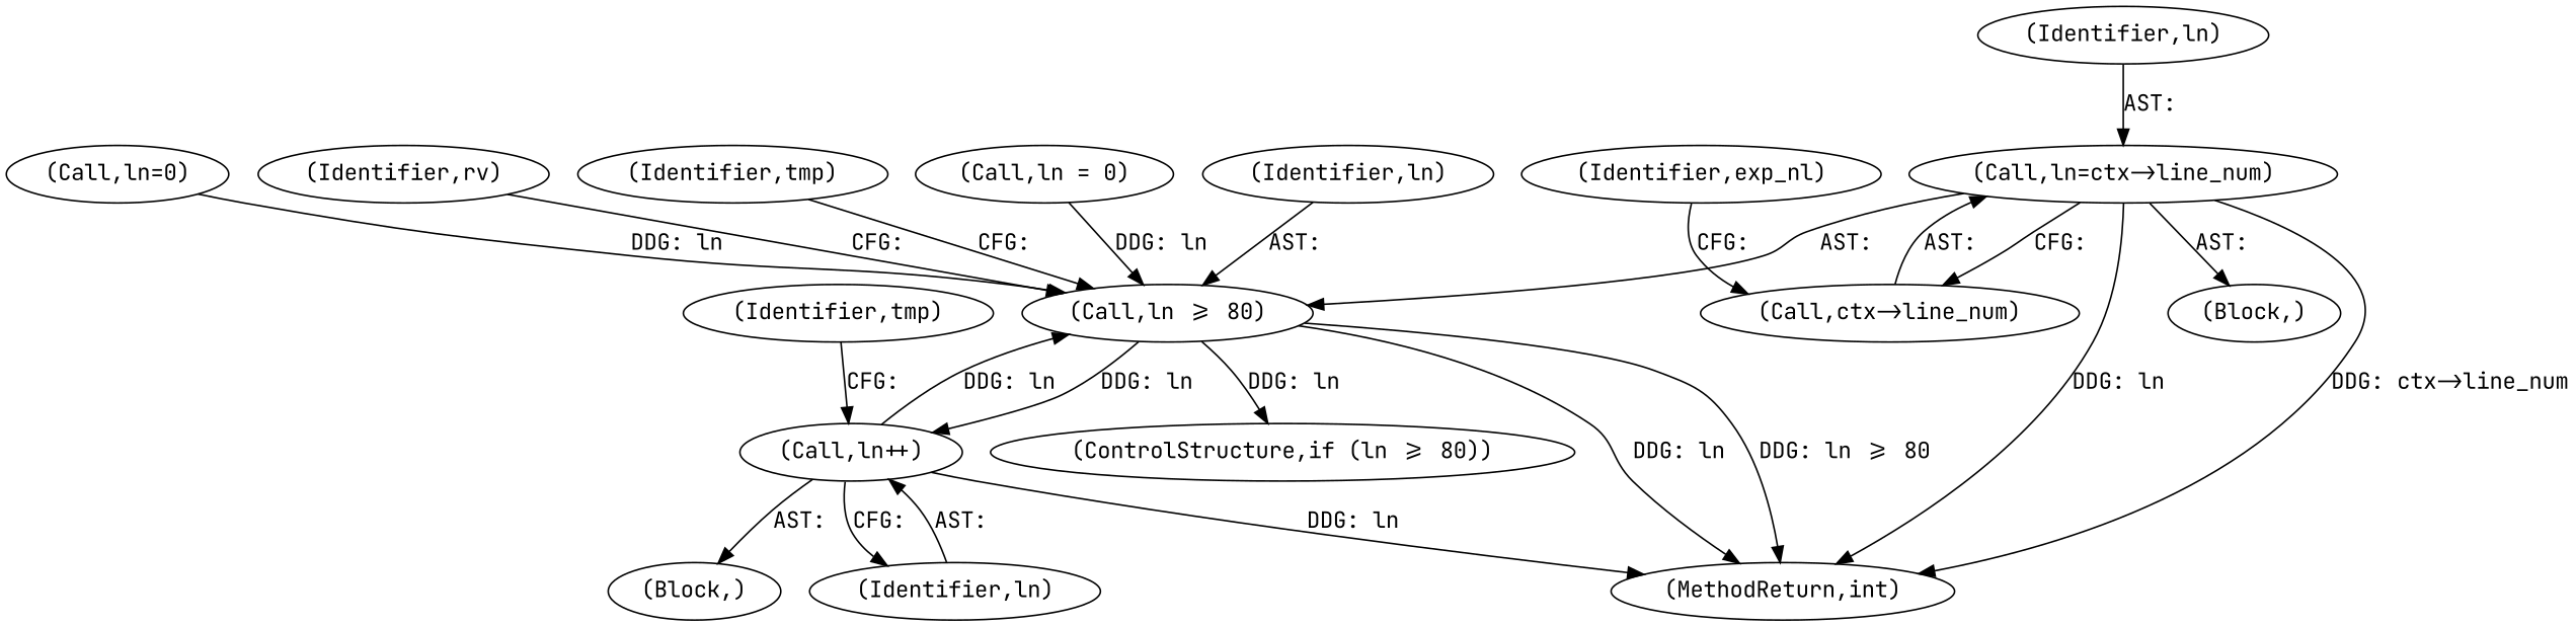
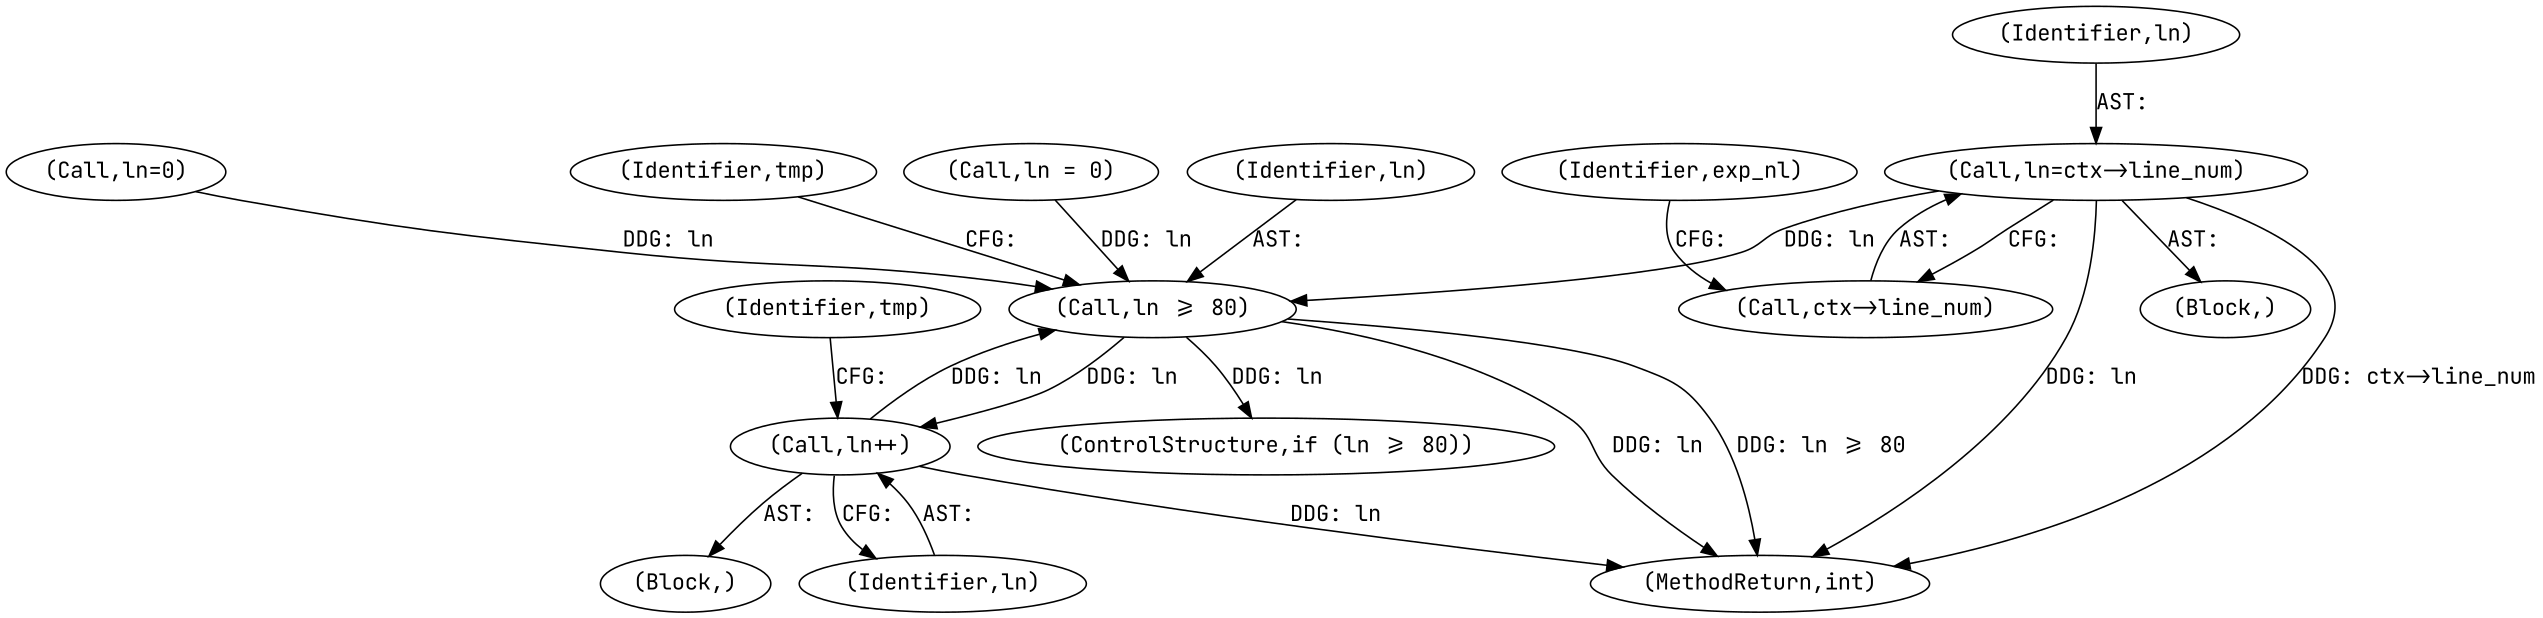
  digraph {
    fontname="JetBrains Mono"
    node [fontname="JetBrains Mono"]
    edge [fontname="JetBrains Mono"]
    n1 [label="(Call,ln=ctx->line_num)"]
    n2 [label="(Call,ln >= 80)"]
    n3 [label="(Call,ctx->line_num)"]
    n4 [label="(MethodReturn,int)"]
    n5 [label="(Block,)"]
    n6 [label="(Call,ln++)"]
    n7 [label="(ControlStructure,if (ln >= 80))"]
    n8 [label="(Identifier,ln)"]
    n9 [label="(Block,)"]
    n10 [label="(Identifier,ln)"]
    n11 [label="(Identifier,ln)"]
    n12 [label="(Call,ln=0)"]
    n13 [label="(Identifier,tmp)"]
-   n14 [label="(Identifier,rv)"]
    n15 [label="(Identifier,exp_nl)"]
    n16 [label="(Identifier,tmp)"]
    n17 [label="(Call,ln = 0)"]
-   n1 -> n2 [label="AST: "]
+   n1 -> n2 [label="DDG: ln"]
    n1 -> n3 [label="CFG: "]
    n1 -> n4 [label="DDG: ln"]
    n1 -> n4 [label="DDG: ctx->line_num"]
    n1 -> n5 [label="AST: "]
    n2 -> n4 [label="DDG: ln >= 80"]
    n2 -> n4 [label="DDG: ln"]
    n2 -> n6 [label="DDG: ln"]
    n2 -> n7 [label="DDG: ln"]
    n3 -> n1 [label="AST: "]
    n6 -> n2 [label="DDG: ln"]
    n6 -> n4 [label="DDG: ln"]
    n6 -> n8 [label="CFG: "]
    n6 -> n9 [label="AST: "]
    n8 -> n6 [label="AST: "]
    n10 -> n1 [label="AST: "]
    n11 -> n2 [label="AST: "]
    n12 -> n2 [label="DDG: ln"]
    n13 -> n6 [label="CFG: "]
-   n14 -> n2 [label="CFG: "]
    n15 -> n3 [label="CFG: "]
    n16 -> n2 [label="CFG: "]
    n17 -> n2 [label="DDG: ln"]
  }
